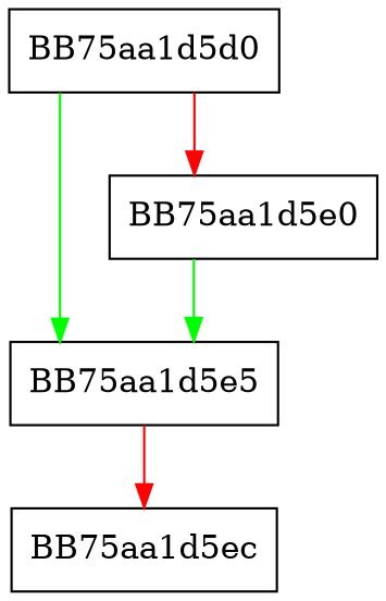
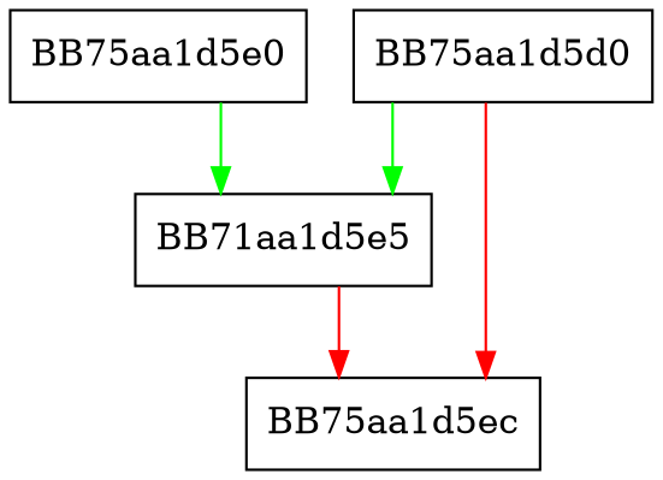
  digraph {
    splines=ortho
    node [shape=box]
    edge [color=green]
    BB75aa1d5d0
-   BB75aa1d5e5
+   BB75aa1d5e5 [label=BB71aa1d5e5]
    BB75aa1d5e0
    BB75aa1d5ec
    BB75aa1d5d0 -> BB75aa1d5e5
-   BB75aa1d5d0 -> BB75aa1d5e0 [color=red]
+   BB75aa1d5d0 -> BB75aa1d5ec [color=red]
    BB75aa1d5e5 -> BB75aa1d5ec [color=red]
    BB75aa1d5e0 -> BB75aa1d5e5
  }
